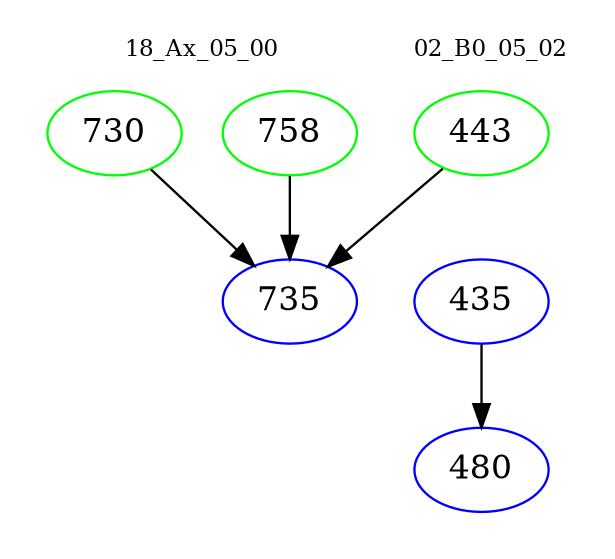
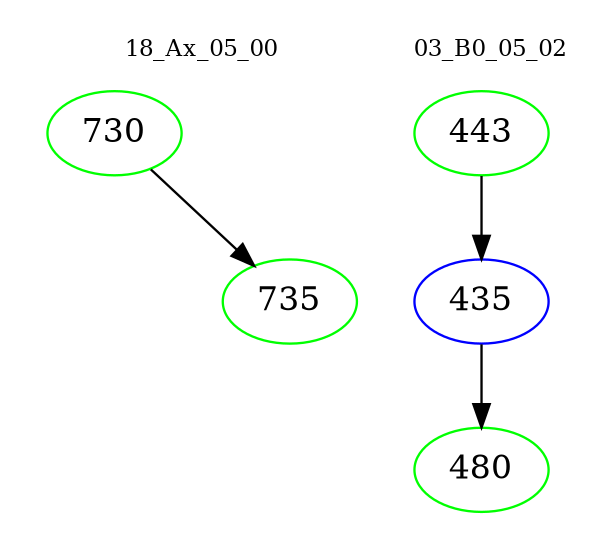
  digraph {
    node [color=green]
    edge [color=black]
-   n1 [label=758]
-   n2 [color=blue label=735]
+   n2 [label=735]
    n3 [label=730]
    n4 [label=443]
    n5 [color=blue label=435]
-   n6 [color=blue label=480]
+   n6 [label=480]
    subgraph cluster_1 {
      color=white
      fontsize=10
      label="18_Ax_05_00"
-     n1
      n2
      n3
    }
    subgraph cluster_2 {
      color=white
      fontsize=10
-     label="02_B0_05_02"
+     label="03_B0_05_02"
      n4
      n5
      n6
    }
-   n1 -> n2
    n3 -> n2
-   n4 -> n2
+   n4 -> n5
    n5 -> n6
  }
